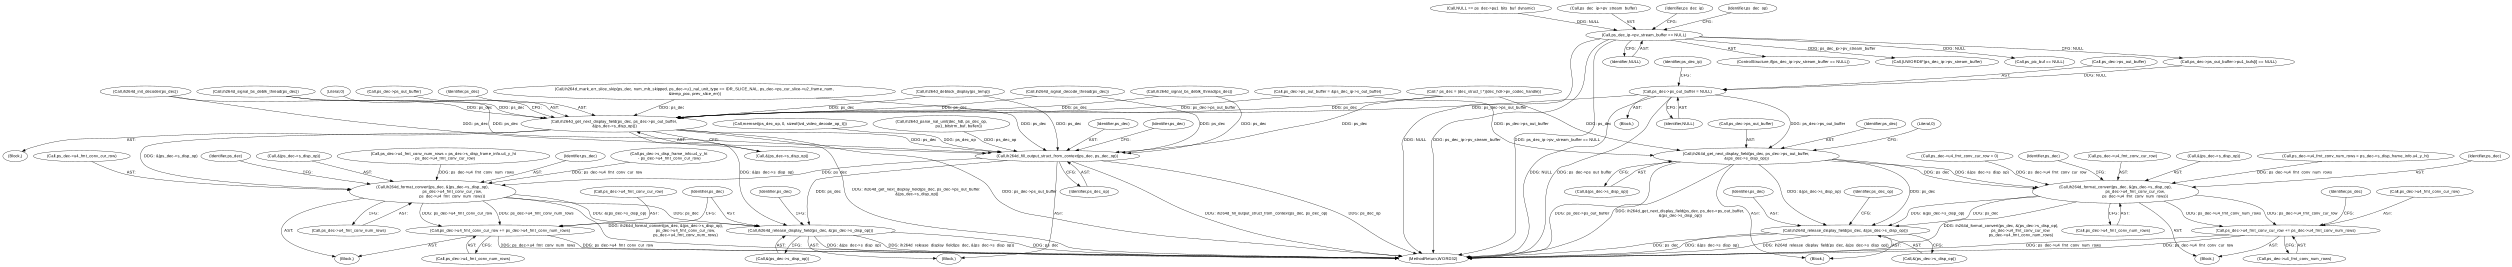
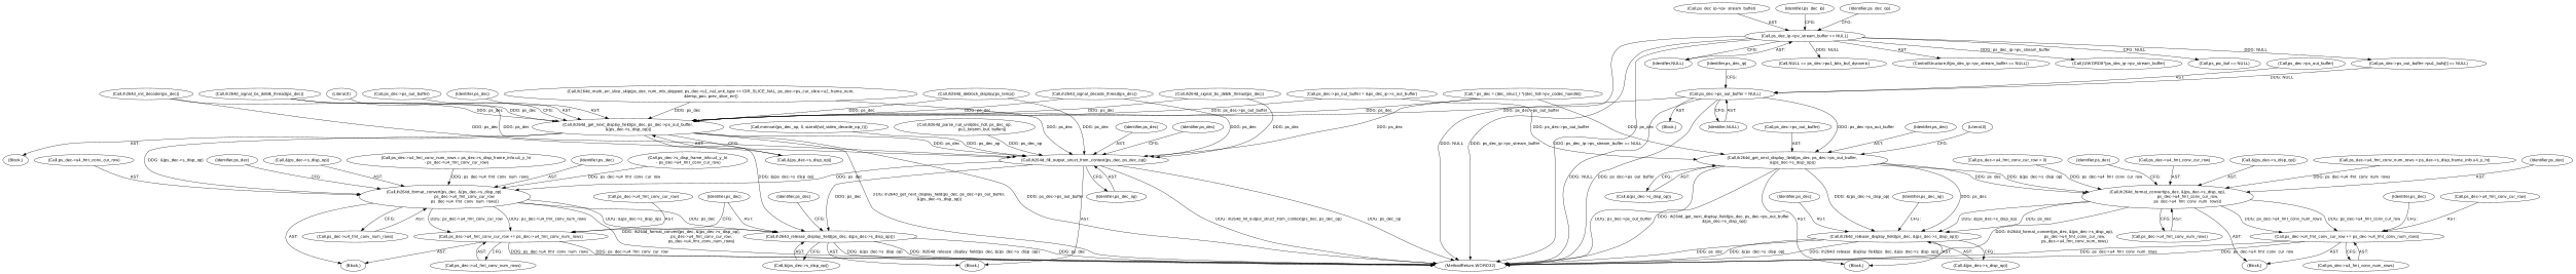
  digraph {
    fontname="Liberation Sans"
    node [fontname="Liberation Sans"]
    edge [fontname="Liberation Sans"]
    n1 [label="(Call,ps_dec->ps_out_buffer = NULL)"]
    n2 [label="(Call,ih264d_get_next_display_field(ps_dec, ps_dec->ps_out_buffer,\n &(ps_dec->s_disp_op)))"]
    n3 [label="(Call,ih264d_get_next_display_field(ps_dec, ps_dec->ps_out_buffer,\n &(ps_dec->s_disp_op)))"]
    n4 [label="(Block,)"]
    n5 [label="(Identifier,NULL)"]
    n6 [label="(MethodReturn,WORD32)"]
    n7 [label="(Call,ih264d_format_convert(ps_dec, &(ps_dec->s_disp_op),\n                                  ps_dec->u4_fmt_conv_cur_row,\n                                  ps_dec->u4_fmt_conv_num_rows))"]
    n8 [label="(Call,ih264d_release_display_field(ps_dec, &(ps_dec->s_disp_op)))"]
    n9 [label="(Call,&(ps_dec->s_disp_op))"]
    n10 [label="(Block,)"]
    n11 [label="(Call,ih264d_fill_output_struct_from_context(ps_dec, ps_dec_op))"]
    n12 [label="(Call,ih264d_format_convert(ps_dec, &(ps_dec->s_disp_op),\n                                  ps_dec->u4_fmt_conv_cur_row,\n                                  ps_dec->u4_fmt_conv_num_rows))"]
    n13 [label="(Call,ih264d_release_display_field(ps_dec, &(ps_dec->s_disp_op)))"]
    n14 [label="(Call,&(ps_dec->s_disp_op))"]
    n15 [label="(Block,)"]
    n16 [label="(Call,ps_dec_ip->pv_stream_buffer == NULL)"]
    n17 [label="(Identifier,NULL)"]
    n18 [label="(Call,ps_dec->ps_out_buffer->pu1_bufs[i] == NULL)"]
    n19 [label="(Call,NULL == ps_dec->pu1_bits_buf_dynamic)"]
    n20 [label="(ControlStructure,if(ps_dec_ip->pv_stream_buffer == NULL))"]
    n21 [label="(Call,(UWORD8*)ps_dec_ip->pv_stream_buffer)"]
    n22 [label="(Call,ps_pic_buf == NULL)"]
    n23 [label="(Call,ps_dec->u4_fmt_conv_cur_row += ps_dec->u4_fmt_conv_num_rows)"]
    n24 [label="(Call,ps_dec->u4_fmt_conv_num_rows)"]
    n25 [label="(Block,)"]
    n26 [label="(Call,&(ps_dec->s_disp_op))"]
    n27 [label="(Call,ps_dec->u4_fmt_conv_num_rows)"]
    n28 [label="(Block,)"]
    n29 [label="(Identifier,ps_dec_op)"]
    n30 [label="(Call,ps_dec->u4_fmt_conv_cur_row += ps_dec->u4_fmt_conv_num_rows)"]
    n31 [label="(Call,ps_dec->u4_fmt_conv_num_rows)"]
    n32 [label="(Block,)"]
    n33 [label="(Call,&(ps_dec->s_disp_op))"]
    n34 [label="(Call,ps_dec->u4_fmt_conv_num_rows)"]
    n35 [label="(Call,ps_dec->u4_fmt_conv_cur_row = 0)"]
    n36 [label="(Identifier,ps_dec)"]
    n37 [label="(Identifier,ps_dec)"]
    n38 [label="(Identifier,ps_dec)"]
    n39 [label="(Call,memset(ps_dec_op, 0, sizeof(ivd_video_decode_op_t)))"]
    n40 [label="(Call,ps_dec->u4_fmt_conv_cur_row)"]
    n41 [label="(Call,ps_dec->u4_fmt_conv_cur_row)"]
    n42 [label="(Call,ih264d_parse_nal_unit(dec_hdl, ps_dec_op,\n                              pu1_bitstrm_buf, buflen))"]
    n43 [label="(Call,ps_dec->ps_out_buffer = &ps_dec_ip->s_out_buffer)"]
    n44 [label="(Identifier,ps_dec)"]
    n45 [label="(Call,ps_dec->u4_fmt_conv_cur_row)"]
    n46 [label="(Identifier,ps_dec)"]
    n47 [label="(Call,&(ps_dec->s_disp_op))"]
    n48 [label="(Call,ih264d_signal_bs_deblk_thread(ps_dec))"]
    n49 [label="(Call,ps_dec->ps_out_buffer)"]
    n50 [label="(Identifier,ps_dec_ip)"]
    n51 [label="(Call,ih264d_signal_bs_deblk_thread(ps_dec))"]
    n52 [label="(Call,&(ps_dec->s_disp_op))"]
    n53 [label="(Call,ih264d_mark_err_slice_skip(ps_dec, num_mb_skipped, ps_dec->u1_nal_unit_type == IDR_SLICE_NAL, ps_dec->ps_cur_slice->u2_frame_num,\n &temp_poc, prev_slice_err))"]
    n54 [label="(Call,ps_dec_ip->pv_stream_buffer)"]
    n55 [label="(Call,ps_dec->ps_out_buffer)"]
    n56 [label="(Call,ps_dec->u4_fmt_conv_num_rows = ps_dec->s_disp_frame_info.u4_y_ht\n - ps_dec->u4_fmt_conv_cur_row)"]
    n57 [label="(Call,ps_dec->ps_out_buffer)"]
    n58 [label="(Call,ih264d_signal_decode_thread(ps_dec))"]
    n59 [label="(Identifier,ps_dec_ip)"]
    n60 [label="(Identifier,ps_dec)"]
    n61 [label="(Literal,0)"]
    n62 [label="(Call,ps_dec->u4_fmt_conv_cur_row)"]
    n63 [label="(Call,ih264d_init_decoder(ps_dec))"]
    n64 [label="(Call,* ps_dec = (dec_struct_t *)(dec_hdl->pv_codec_handle))"]
    n65 [label="(Identifier,ps_dec_op)"]
    n66 [label="(Identifier,ps_dec)"]
    n67 [label="(Call,ih264d_deblock_display(ps_temp))"]
    n68 [label="(Identifier,ps_dec)"]
    n69 [label="(Identifier,ps_dec)"]
    n70 [label="(Call,ps_dec->u4_fmt_conv_num_rows = ps_dec->s_disp_frame_info.u4_y_ht)"]
    n71 [label="(Identifier,ps_dec_op)"]
    n72 [label="(Identifier,ps_dec)"]
    n73 [label="(Call,ps_dec->s_disp_frame_info.u4_y_ht\n - ps_dec->u4_fmt_conv_cur_row)"]
    n74 [label="(Literal,0)"]
    n75 [label="(Identifier,ps_dec)"]
    n76 [label="(Identifier,ps_dec)"]
    n1 -> n2 [label="DDG: ps_dec->ps_out_buffer"]
    n1 -> n3 [label="DDG: ps_dec->ps_out_buffer"]
    n1 -> n4 [label="AST: "]
    n1 -> n5 [label="CFG: "]
    n1 -> n6 [label="DDG: ps_dec->ps_out_buffer"]
    n1 -> n6 [label="DDG: NULL"]
    n2 -> n6 [label="DDG: ps_dec->ps_out_buffer"]
    n2 -> n6 [label="DDG: ih264d_get_next_display_field(ps_dec, ps_dec->ps_out_buffer,\n &(ps_dec->s_disp_op))"]
    n2 -> n7 [label="DDG: ps_dec"]
    n2 -> n7 [label="DDG: &(ps_dec->s_disp_op)"]
    n2 -> n8 [label="DDG: ps_dec"]
    n2 -> n8 [label="DDG: &(ps_dec->s_disp_op)"]
    n2 -> n9 [label="CFG: "]
    n2 -> n10 [label="AST: "]
    n3 -> n6 [label="DDG: ih264d_get_next_display_field(ps_dec, ps_dec->ps_out_buffer,\n &(ps_dec->s_disp_op))"]
    n3 -> n6 [label="DDG: ps_dec->ps_out_buffer"]
    n3 -> n11 [label="DDG: ps_dec"]
    n3 -> n12 [label="DDG: &(ps_dec->s_disp_op)"]
    n3 -> n13 [label="DDG: &(ps_dec->s_disp_op)"]
    n3 -> n14 [label="CFG: "]
    n3 -> n15 [label="AST: "]
    n5 -> n1 [label="AST: "]
    n7 -> n6 [label="DDG: ih264d_format_convert(ps_dec, &(ps_dec->s_disp_op),\n                                  ps_dec->u4_fmt_conv_cur_row,\n                                  ps_dec->u4_fmt_conv_num_rows)"]
    n7 -> n8 [label="DDG: ps_dec"]
    n7 -> n8 [label="DDG: &(ps_dec->s_disp_op)"]
    n7 -> n23 [label="DDG: ps_dec->u4_fmt_conv_num_rows"]
    n7 -> n23 [label="DDG: ps_dec->u4_fmt_conv_cur_row"]
    n7 -> n24 [label="CFG: "]
    n7 -> n25 [label="AST: "]
    n8 -> n6 [label="DDG: ih264d_release_display_field(ps_dec, &(ps_dec->s_disp_op))"]
    n8 -> n6 [label="DDG: ps_dec"]
    n8 -> n6 [label="DDG: &(ps_dec->s_disp_op)"]
    n8 -> n10 [label="AST: "]
    n8 -> n26 [label="CFG: "]
    n9 -> n2 [label="AST: "]
    n11 -> n6 [label="DDG: ih264d_fill_output_struct_from_context(ps_dec, ps_dec_op)"]
    n11 -> n6 [label="DDG: ps_dec_op"]
    n11 -> n12 [label="DDG: ps_dec"]
    n11 -> n13 [label="DDG: ps_dec"]
    n11 -> n28 [label="AST: "]
    n11 -> n29 [label="CFG: "]
    n12 -> n6 [label="DDG: ih264d_format_convert(ps_dec, &(ps_dec->s_disp_op),\n                                  ps_dec->u4_fmt_conv_cur_row,\n                                  ps_dec->u4_fmt_conv_num_rows)"]
    n12 -> n13 [label="DDG: ps_dec"]
    n12 -> n13 [label="DDG: &(ps_dec->s_disp_op)"]
    n12 -> n30 [label="DDG: ps_dec->u4_fmt_conv_num_rows"]
    n12 -> n30 [label="DDG: ps_dec->u4_fmt_conv_cur_row"]
    n12 -> n31 [label="CFG: "]
    n12 -> n32 [label="AST: "]
    n13 -> n6 [label="DDG: &(ps_dec->s_disp_op)"]
    n13 -> n6 [label="DDG: ih264d_release_display_field(ps_dec, &(ps_dec->s_disp_op))"]
    n13 -> n6 [label="DDG: ps_dec"]
    n13 -> n28 [label="AST: "]
    n13 -> n33 [label="CFG: "]
    n14 -> n3 [label="AST: "]
    n16 -> n6 [label="DDG: ps_dec_ip->pv_stream_buffer == NULL"]
    n16 -> n6 [label="DDG: NULL"]
    n16 -> n6 [label="DDG: ps_dec_ip->pv_stream_buffer"]
    n16 -> n17 [label="CFG: "]
-   n16 -> n18 [label="CFG: NULL"]
-   n19 -> n16 [label="DDG: NULL"]
+   n16 -> n18 [label="DDG: NULL"]
+   n16 -> n19 [label="DDG: NULL"]
    n16 -> n20 [label="AST: "]
    n16 -> n21 [label="DDG: ps_dec_ip->pv_stream_buffer"]
-   n16 -> n22 [label="DDG: NULL"]
+   n16 -> n22 [label="CFG: NULL"]
    n17 -> n16 [label="AST: "]
    n18 -> n1 [label="DDG: NULL"]
    n23 -> n6 [label="DDG: ps_dec->u4_fmt_conv_cur_row"]
    n23 -> n6 [label="DDG: ps_dec->u4_fmt_conv_num_rows"]
    n23 -> n25 [label="AST: "]
    n23 -> n27 [label="CFG: "]
    n24 -> n7 [label="AST: "]
    n26 -> n8 [label="AST: "]
    n27 -> n23 [label="AST: "]
    n29 -> n11 [label="AST: "]
    n30 -> n6 [label="DDG: ps_dec->u4_fmt_conv_num_rows"]
    n30 -> n6 [label="DDG: ps_dec->u4_fmt_conv_cur_row"]
    n30 -> n32 [label="AST: "]
    n30 -> n34 [label="CFG: "]
    n31 -> n12 [label="AST: "]
    n33 -> n13 [label="AST: "]
    n34 -> n30 [label="AST: "]
    n35 -> n7 [label="DDG: ps_dec->u4_fmt_conv_cur_row"]
    n36 -> n7 [label="CFG: "]
    n37 -> n8 [label="AST: "]
    n38 -> n13 [label="CFG: "]
    n39 -> n11 [label="DDG: ps_dec_op"]
    n40 -> n7 [label="AST: "]
    n41 -> n30 [label="AST: "]
    n42 -> n11 [label="DDG: ps_dec_op"]
    n43 -> n2 [label="DDG: ps_dec->ps_out_buffer"]
    n43 -> n3 [label="DDG: ps_dec->ps_out_buffer"]
    n44 -> n23 [label="CFG: "]
    n45 -> n12 [label="AST: "]
    n46 -> n12 [label="CFG: "]
    n47 -> n12 [label="AST: "]
    n48 -> n3 [label="DDG: ps_dec"]
    n48 -> n11 [label="DDG: ps_dec"]
    n49 -> n3 [label="AST: "]
    n50 -> n1 [label="CFG: "]
    n51 -> n3 [label="DDG: ps_dec"]
    n51 -> n11 [label="DDG: ps_dec"]
    n52 -> n7 [label="AST: "]
    n53 -> n3 [label="DDG: ps_dec"]
    n53 -> n11 [label="DDG: ps_dec"]
    n54 -> n16 [label="AST: "]
    n55 -> n1 [label="AST: "]
    n56 -> n12 [label="DDG: ps_dec->u4_fmt_conv_num_rows"]
    n57 -> n2 [label="AST: "]
    n58 -> n3 [label="DDG: ps_dec"]
    n58 -> n11 [label="DDG: ps_dec"]
    n59 -> n16 [label="CFG: "]
    n60 -> n3 [label="AST: "]
    n61 -> n3 [label="CFG: "]
    n62 -> n23 [label="AST: "]
    n63 -> n3 [label="DDG: ps_dec"]
    n63 -> n11 [label="DDG: ps_dec"]
    n64 -> n2 [label="DDG: ps_dec"]
    n64 -> n3 [label="DDG: ps_dec"]
    n64 -> n11 [label="DDG: ps_dec"]
    n65 -> n16 [label="CFG: "]
    n66 -> n2 [label="AST: "]
    n67 -> n3 [label="DDG: ps_dec"]
    n67 -> n11 [label="DDG: ps_dec"]
    n68 -> n11 [label="AST: "]
    n69 -> n11 [label="CFG: "]
    n70 -> n7 [label="DDG: ps_dec->u4_fmt_conv_num_rows"]
    n71 -> n8 [label="CFG: "]
    n72 -> n12 [label="AST: "]
    n73 -> n12 [label="DDG: ps_dec->u4_fmt_conv_cur_row"]
    n74 -> n2 [label="CFG: "]
    n75 -> n7 [label="AST: "]
    n76 -> n13 [label="AST: "]
    n76 -> n30 [label="CFG: "]
  }
